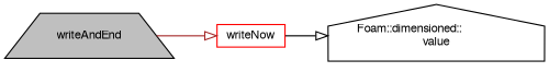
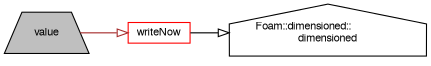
  digraph {
    rankdir=LR
    node [color=black fontname=FreeSans fontsize=10]
    edge [arrowhead=onormal fontname=FreeSans fontsize=10 labelfontname=FreeSans labelfontsize=10 style=solid]
-   n1 [fillcolor=grey75 fontcolor=black height=0.2 label=writeAndEnd shape=trapezium style=filled width=0.4]
+   n1 [fillcolor=grey75 fontcolor=black height=0.2 label=value shape=trapezium style=filled width=0.4]
    n2 [color=red height=0.2 label=writeNow shape=box width=0.4]
-   n3 [height=0.2 label="Foam::dimensioned::\lvalue" shape=house width=0.4]
+   n3 [height=0.2 label="Foam::dimensioned::\ldimensioned" shape=house width=0.4]
    n1 -> n2 [color=brown]
    n2 -> n3 [color=black]
  }
